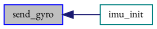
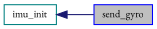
  digraph {
    rankdir=LR
    fontname="EB Garamond"
    node [fontname="EB Garamond" fontsize=10 shape=record style=filled]
    n1 [color=blue fillcolor=grey75 fontcolor=black height=0.2 label=send_gyro width=0.4]
    n2 [color=teal fillcolor=white height=0.2 label=imu_init width=0.4]
-   n1 -> n2 [color=midnightblue dir=back fontname="EB Garamond" fontsize=10 labelfontname=FreeSans labelfontsize=10 style=solid]
+   n2 -> n1 [color=midnightblue dir=back fontname="EB Garamond" fontsize=10 labelfontname=FreeSans labelfontsize=10 style=solid]
  }
